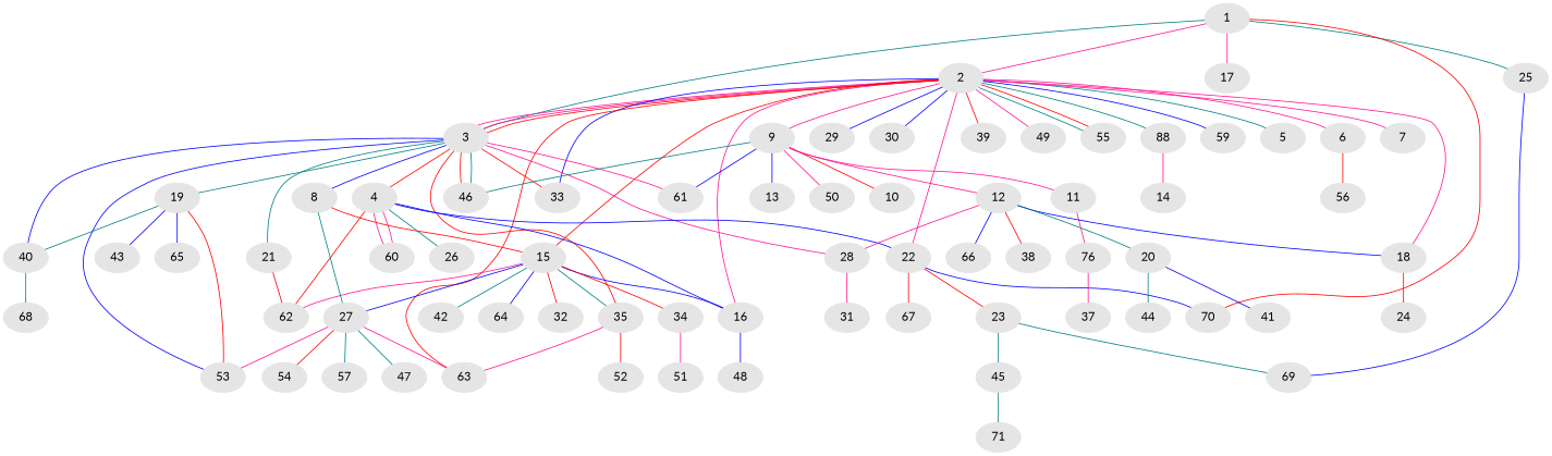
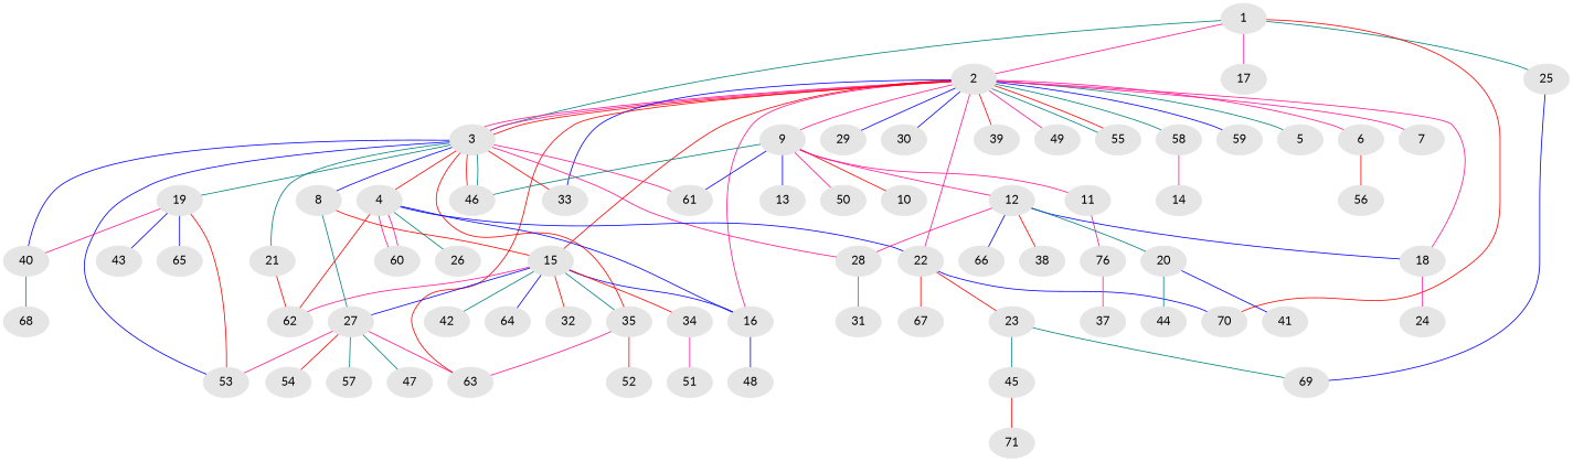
  graph {
    fontname=Lato
    node [color=gray90 fontname=Lato style=filled]
    edge [color=deeppink fontname=Lato]
    1
    2
    3
    17
    25
    70
    5
    6
    7
    9
    15
    16
    18
    22
    29
    30
    33
    39
    49
    55
-   58 [label=88]
+   58
    59
    63
    4
    8
    19
    21
    28
    35
    40
    46
    53
    61
    69
    56
    10
    11
    12
    13
    50
    62
    27
    32
    34
    42
    64
    48
    24
    23
    67
    14
    26
    60
    43
    65
    31
    52
    68
    47
    54
    57
    n62 [label=76]
    20
    38
    66
    37
    41
    44
    51
    45
    71
    1 -- 2
    1 -- 3 [color=teal]
    1 -- 17
    1 -- 25 [color=teal]
    1 -- 70 [color=red]
    2 -- 3
    2 -- 3
    2 -- 3 [color=red]
    2 -- 5 [color=teal]
    2 -- 6
    2 -- 7
    2 -- 9
    2 -- 15 [color=red]
    2 -- 16
    2 -- 18
    2 -- 22
    2 -- 29 [color=blue]
    2 -- 30 [color=blue]
    2 -- 33 [color=blue]
    2 -- 39 [color=red]
    2 -- 49
    2 -- 55 [color=teal]
    2 -- 55 [color=red]
    2 -- 58 [color=teal]
    2 -- 59 [color=blue]
    2 -- 63 [color=red]
    3 -- 33 [color=red]
    3 -- 4 [color=red]
    3 -- 8 [color=blue]
    3 -- 19 [color=teal]
    3 -- 21 [color=teal]
    3 -- 28
    3 -- 35 [color=red]
    3 -- 40 [color=blue]
    3 -- 46 [color=red]
    3 -- 46 [color=teal]
    3 -- 53 [color=blue]
    3 -- 61
    25 -- 69 [color=blue]
    6 -- 56 [color=red]
    9 -- 46 [color=teal]
    9 -- 61 [color=blue]
    9 -- 10 [color=red]
    9 -- 11
    9 -- 12
    9 -- 13 [color=blue]
    9 -- 50
    15 -- 16 [color=blue]
    15 -- 35 [color=teal]
    15 -- 62
    15 -- 27 [color=blue]
    15 -- 32 [color=red]
    15 -- 34 [color=red]
    15 -- 42 [color=teal]
    15 -- 64 [color=blue]
    16 -- 48 [color=blue]
-   18 -- 24 [color=red]
+   18 -- 24
    22 -- 70 [color=blue]
    22 -- 23 [color=red]
    22 -- 67 [color=red]
    58 -- 14
    4 -- 16 [color=blue]
    4 -- 22 [color=blue]
    4 -- 62 [color=red]
    4 -- 26 [color=teal]
    4 -- 60
    4 -- 60
    8 -- 15 [color=red]
    8 -- 27 [color=teal]
-   19 -- 40 [color=teal]
+   19 -- 40
    19 -- 53 [color=red]
    19 -- 43 [color=blue]
    19 -- 65 [color=blue]
    21 -- 62 [color=red]
    28 -- 31
    35 -- 63
    35 -- 52 [color=red]
    40 -- 68 [color=teal]
    11 -- n62
    12 -- 18 [color=blue]
    12 -- 28
    12 -- 20 [color=teal]
    12 -- 38 [color=red]
    12 -- 66 [color=blue]
    27 -- 63
    27 -- 53
    27 -- 47 [color=teal]
    27 -- 54 [color=red]
    27 -- 57 [color=teal]
    34 -- 51
    23 -- 69 [color=teal]
    23 -- 45 [color=teal]
    n62 -- 37
    20 -- 41 [color=blue]
    20 -- 44 [color=teal]
-   45 -- 71 [color=teal]
+   45 -- 71 [color=red]
  }
